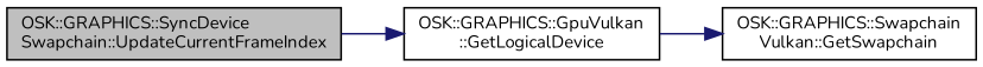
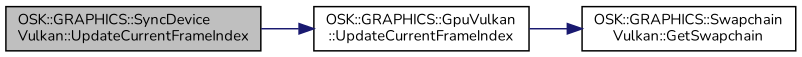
  digraph {
    fontname=Nunito
    rankdir=LR
    node [color=black fillcolor=white fontname=Nunito fontsize=10 shape=record style=filled]
    edge [color=midnightblue fontname=Nunito fontsize=10 labelfontname=Helvetica labelfontsize=10 style=solid]
-   n1 [fillcolor=grey75 fontcolor=black height=0.2 label="OSK::GRAPHICS::SyncDevice\lSwapchain::UpdateCurrentFrameIndex" width=0.4]
-   n2 [height=0.2 label="OSK::GRAPHICS::GpuVulkan\l::GetLogicalDevice" width=0.4]
+   n1 [fillcolor=grey75 fontcolor=black height=0.2 label="OSK::GRAPHICS::SyncDevice\lVulkan::UpdateCurrentFrameIndex" width=0.4]
+   n2 [height=0.2 label="OSK::GRAPHICS::GpuVulkan\l::UpdateCurrentFrameIndex" width=0.4]
    n3 [height=0.2 label="OSK::GRAPHICS::Swapchain\lVulkan::GetSwapchain" width=0.4]
    n1 -> n2
    n2 -> n3
  }
